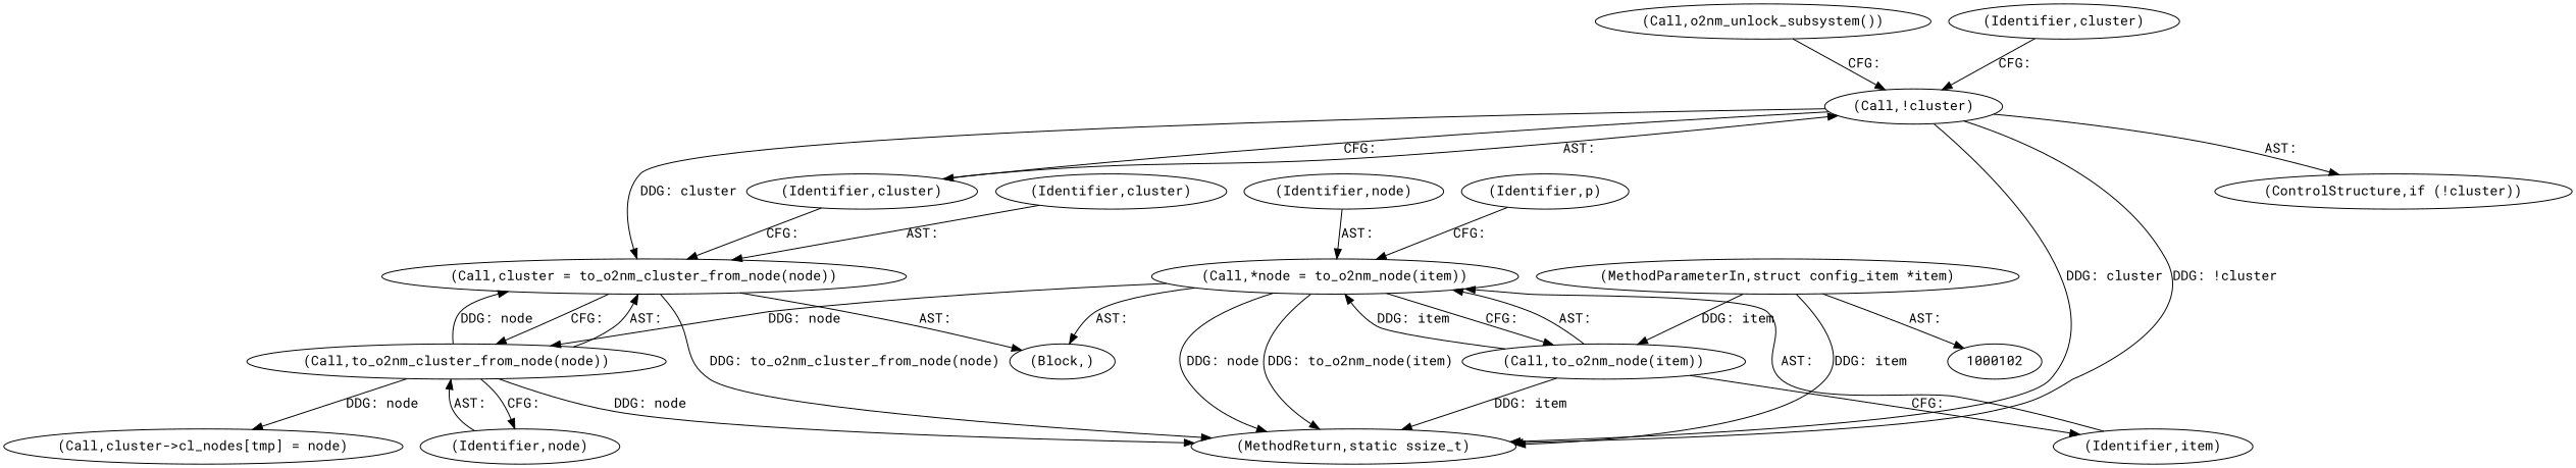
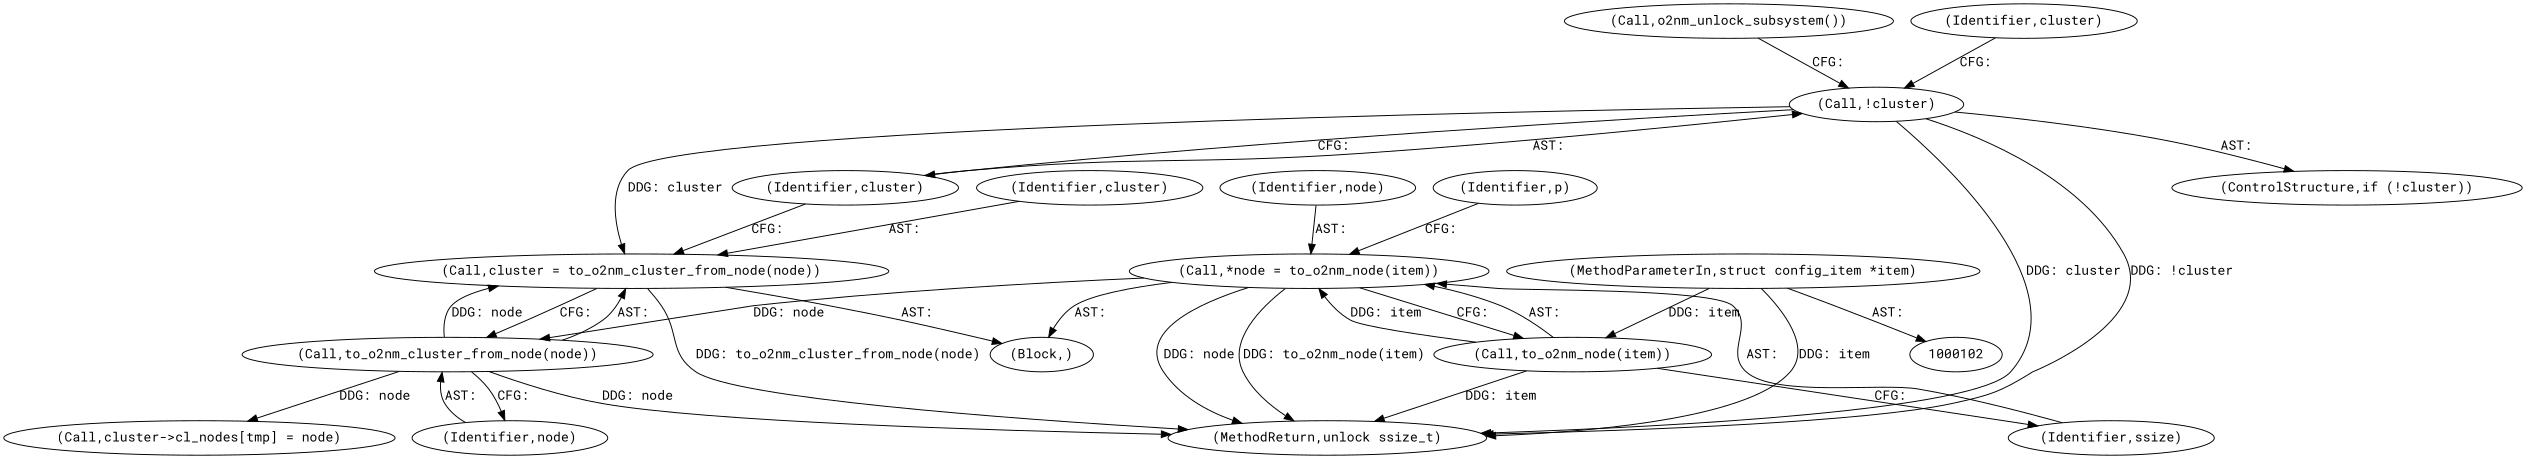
  digraph {
    fontname="Roboto Mono"
    node [fontname="Roboto Mono"]
    edge [fontname="Roboto Mono"]
    n1 [label="(Call,!cluster)"]
    n2 [label="(Identifier,cluster)"]
    n3 [label="(ControlStructure,if (!cluster))"]
-   n4 [label="(MethodReturn,static ssize_t)"]
+   n4 [label="(MethodReturn,unlock ssize_t)"]
    n5 [label="(Call,cluster = to_o2nm_cluster_from_node(node))"]
    n6 [label="(Call,to_o2nm_cluster_from_node(node))"]
    n7 [label="(Block,)"]
    n8 [label="(Identifier,node)"]
    n9 [label="(Call,cluster->cl_nodes[tmp] = node)"]
    n10 [label="(Call,*node = to_o2nm_node(item))"]
    n11 [label="(Call,to_o2nm_node(item))"]
-   n12 [label="(Identifier,item)"]
+   n12 [label="(Identifier,ssize)"]
    n13 [label="(MethodParameterIn,struct config_item *item)"]
    1000102
    n15 [label="(Call,o2nm_unlock_subsystem())"]
    n16 [label="(Identifier,cluster)"]
    n17 [label="(Identifier,cluster)"]
    n18 [label="(Identifier,node)"]
    n19 [label="(Identifier,p)"]
    n1 -> n2 [label="CFG: "]
    n1 -> n3 [label="AST: "]
    n1 -> n4 [label="DDG: cluster"]
    n1 -> n4 [label="DDG: !cluster"]
    n1 -> n5 [label="DDG: cluster"]
    n2 -> n1 [label="AST: "]
    n2 -> n5 [label="CFG: "]
    n5 -> n4 [label="DDG: to_o2nm_cluster_from_node(node)"]
    n5 -> n6 [label="CFG: "]
    n5 -> n7 [label="AST: "]
    n6 -> n4 [label="DDG: node"]
    n6 -> n5 [label="AST: "]
    n6 -> n5 [label="DDG: node"]
    n6 -> n8 [label="CFG: "]
    n6 -> n9 [label="DDG: node"]
    n8 -> n6 [label="AST: "]
    n10 -> n4 [label="DDG: to_o2nm_node(item)"]
    n10 -> n4 [label="DDG: node"]
    n10 -> n6 [label="DDG: node"]
    n10 -> n7 [label="AST: "]
    n10 -> n11 [label="CFG: "]
    n11 -> n4 [label="DDG: item"]
    n11 -> n10 [label="AST: "]
    n11 -> n10 [label="DDG: item"]
    n11 -> n12 [label="CFG: "]
    n12 -> n10 [label="AST: "]
    n13 -> n4 [label="DDG: item"]
    n13 -> n11 [label="DDG: item"]
    n13 -> 1000102 [label="AST: "]
    n15 -> n1 [label="CFG: "]
    n16 -> n1 [label="CFG: "]
    n17 -> n5 [label="AST: "]
    n18 -> n10 [label="AST: "]
    n19 -> n10 [label="CFG: "]
  }
